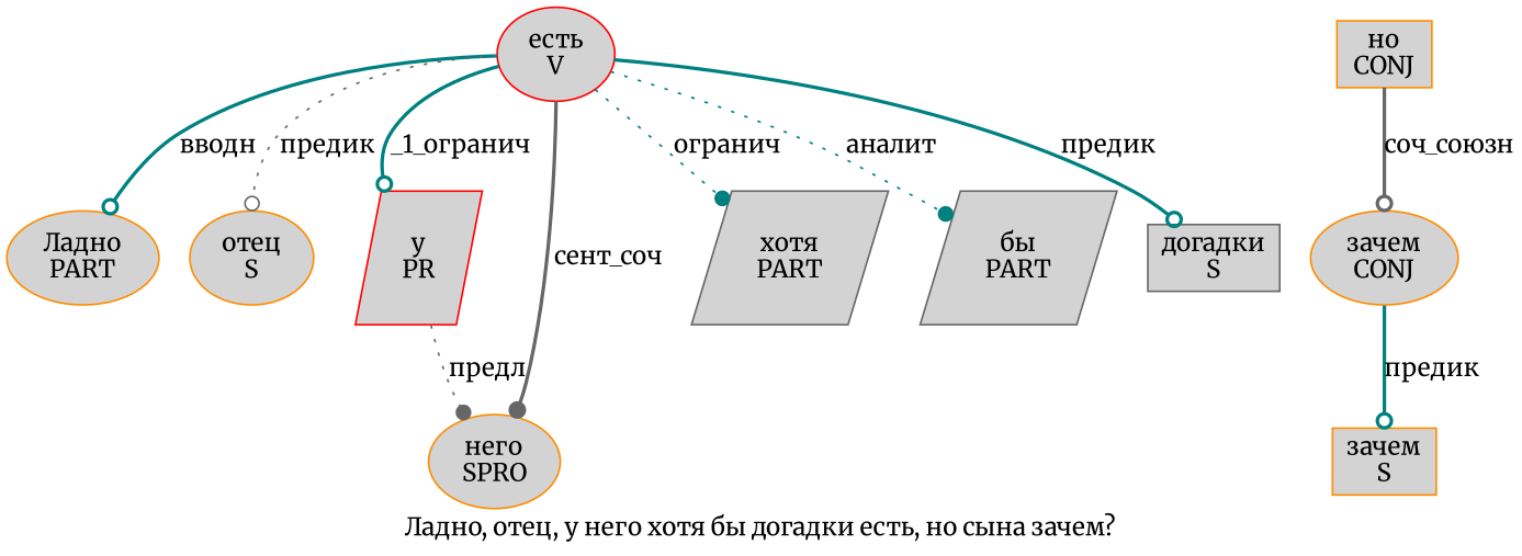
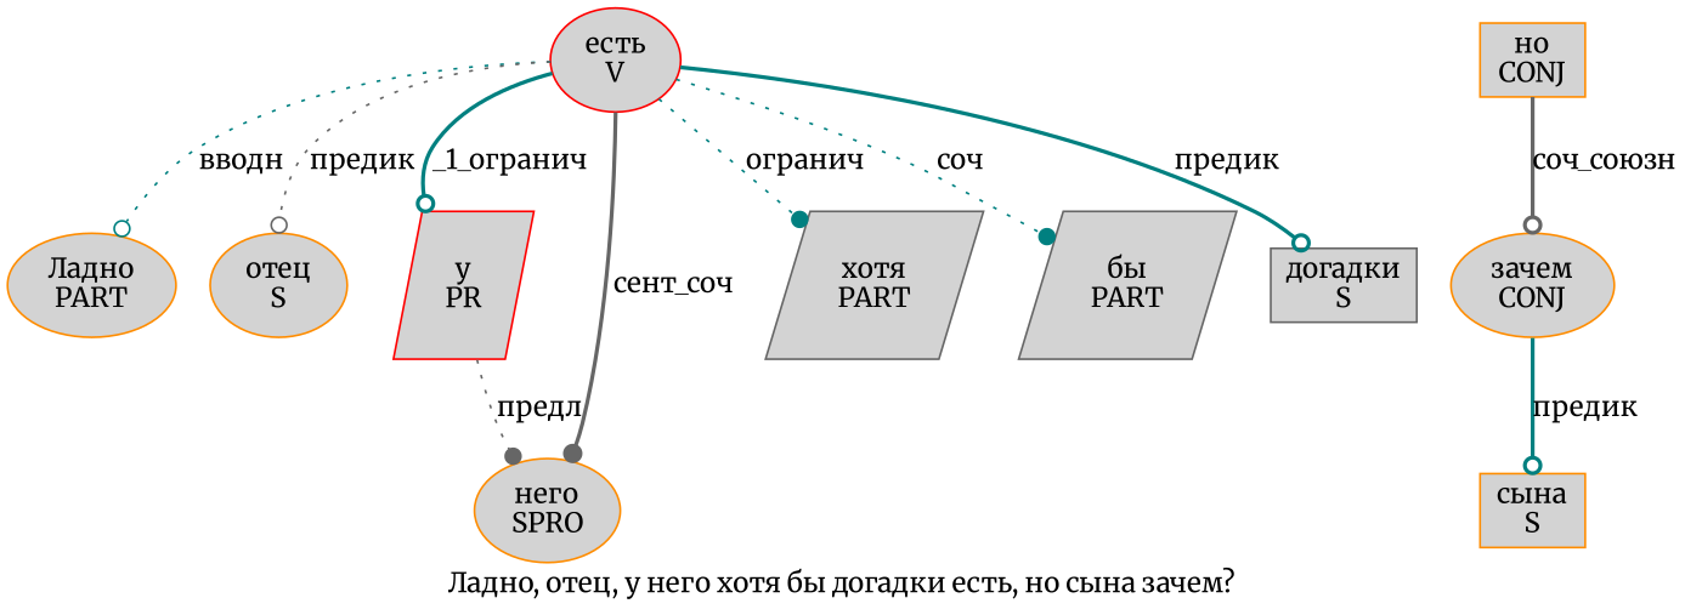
  digraph {
    fontname=Merriweather
    label="Ладно, отец, у него хотя бы догадки есть, но сына зачем?"
    node [color=darkorange fillcolor=lightgray fontname=Merriweather penwidth=1 shape=ellipse style=filled]
    edge [arrowhead=odot color=teal fontname=Merriweather style=bold]
    n1 [label="Ладно\nPART"]
    n2 [label="отец\nS"]
    n3 [color=red label="у\nPR" shape=parallelogram]
    n4 [label="него\nSPRO"]
    n5 [color=gray40 label="хотя\nPART" shape=parallelogram]
    n6 [color=gray40 label="бы\nPART" shape=parallelogram]
    n7 [color=gray40 label="догадки\nS" shape=box]
    n8 [color=red label="есть\nV"]
    n9 [label="но\nCONJ" shape=box]
    n10 [label="зачем\nCONJ"]
-   n11 [label="зачем\nS" shape=box]
+   n11 [label="сына\nS" shape=box]
    n3 -> n4 [arrowhead=dot color=gray40 label="предл" style=dotted]
-   n8 -> n1 [label="вводн"]
+   n8 -> n1 [label="вводн" style=dotted]
    n8 -> n2 [color=gray40 label="предик" style=dotted]
    n8 -> n3 [label="_1_огранич"]
    n8 -> n4 [arrowhead=dot color=gray40 label="сент_соч"]
    n8 -> n5 [arrowhead=dot label="огранич" style=dotted]
-   n8 -> n6 [arrowhead=dot label="аналит" style=dotted]
+   n8 -> n6 [arrowhead=dot label="соч" style=dotted]
    n8 -> n7 [label="предик"]
    n9 -> n10 [color=gray40 label="соч_союзн"]
    n10 -> n11 [label="предик"]
  }
